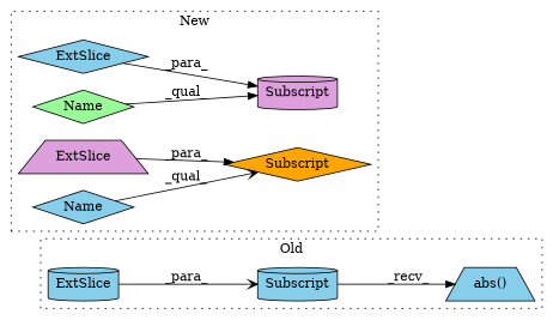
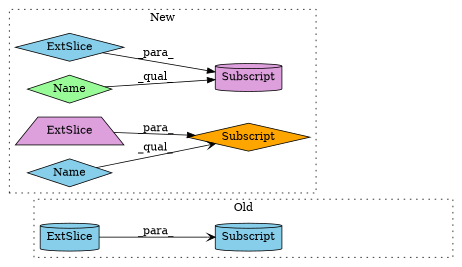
  digraph {
    rankdir=LR
    node [a=63 l=5 s=895 shape=diamond style=filled fillcolor=skyblue]
    edge [arrowhead=normal]
-   n1 [a=75 l=17 label="abs()" shape=trapezium]
    n2 [l="11,0" label=Subscript s="895,0" shape=cylinder]
    n3 [a=85 label=ExtSlice shape=cylinder]
    n4 [a=85 label=ExtSlice s=1018 shape=trapezium fillcolor=plum]
    n5 [l="18,0" label=Subscript s="1018,0" fillcolor=orange]
    n6 [l="18,0" label=Subscript s="1038,0" shape=cylinder fillcolor=plum]
    n7 [a=85 label=ExtSlice s=1038]
    n8 [a=87 label=Name s=1038 fillcolor=palegreen]
    n9 [a=87 label=Name s=1018]
    subgraph cluster_1 {
      label=Old
      style=dotted
-     n1
      n2
      n3
    }
    subgraph cluster_2 {
      label=New
      style=dotted
      n4
      n5
      n6
      n7
      n8
      n9
    }
-   n2 -> n1 [label=_recv_]
    n3 -> n2 [label=_para_ arrowhead=vee]
    n4 -> n5 [label=_para_]
    n7 -> n6 [label=_para_]
    n8 -> n6 [label=_qual_]
    n9 -> n5 [label=_qual_ arrowhead=vee]
  }
